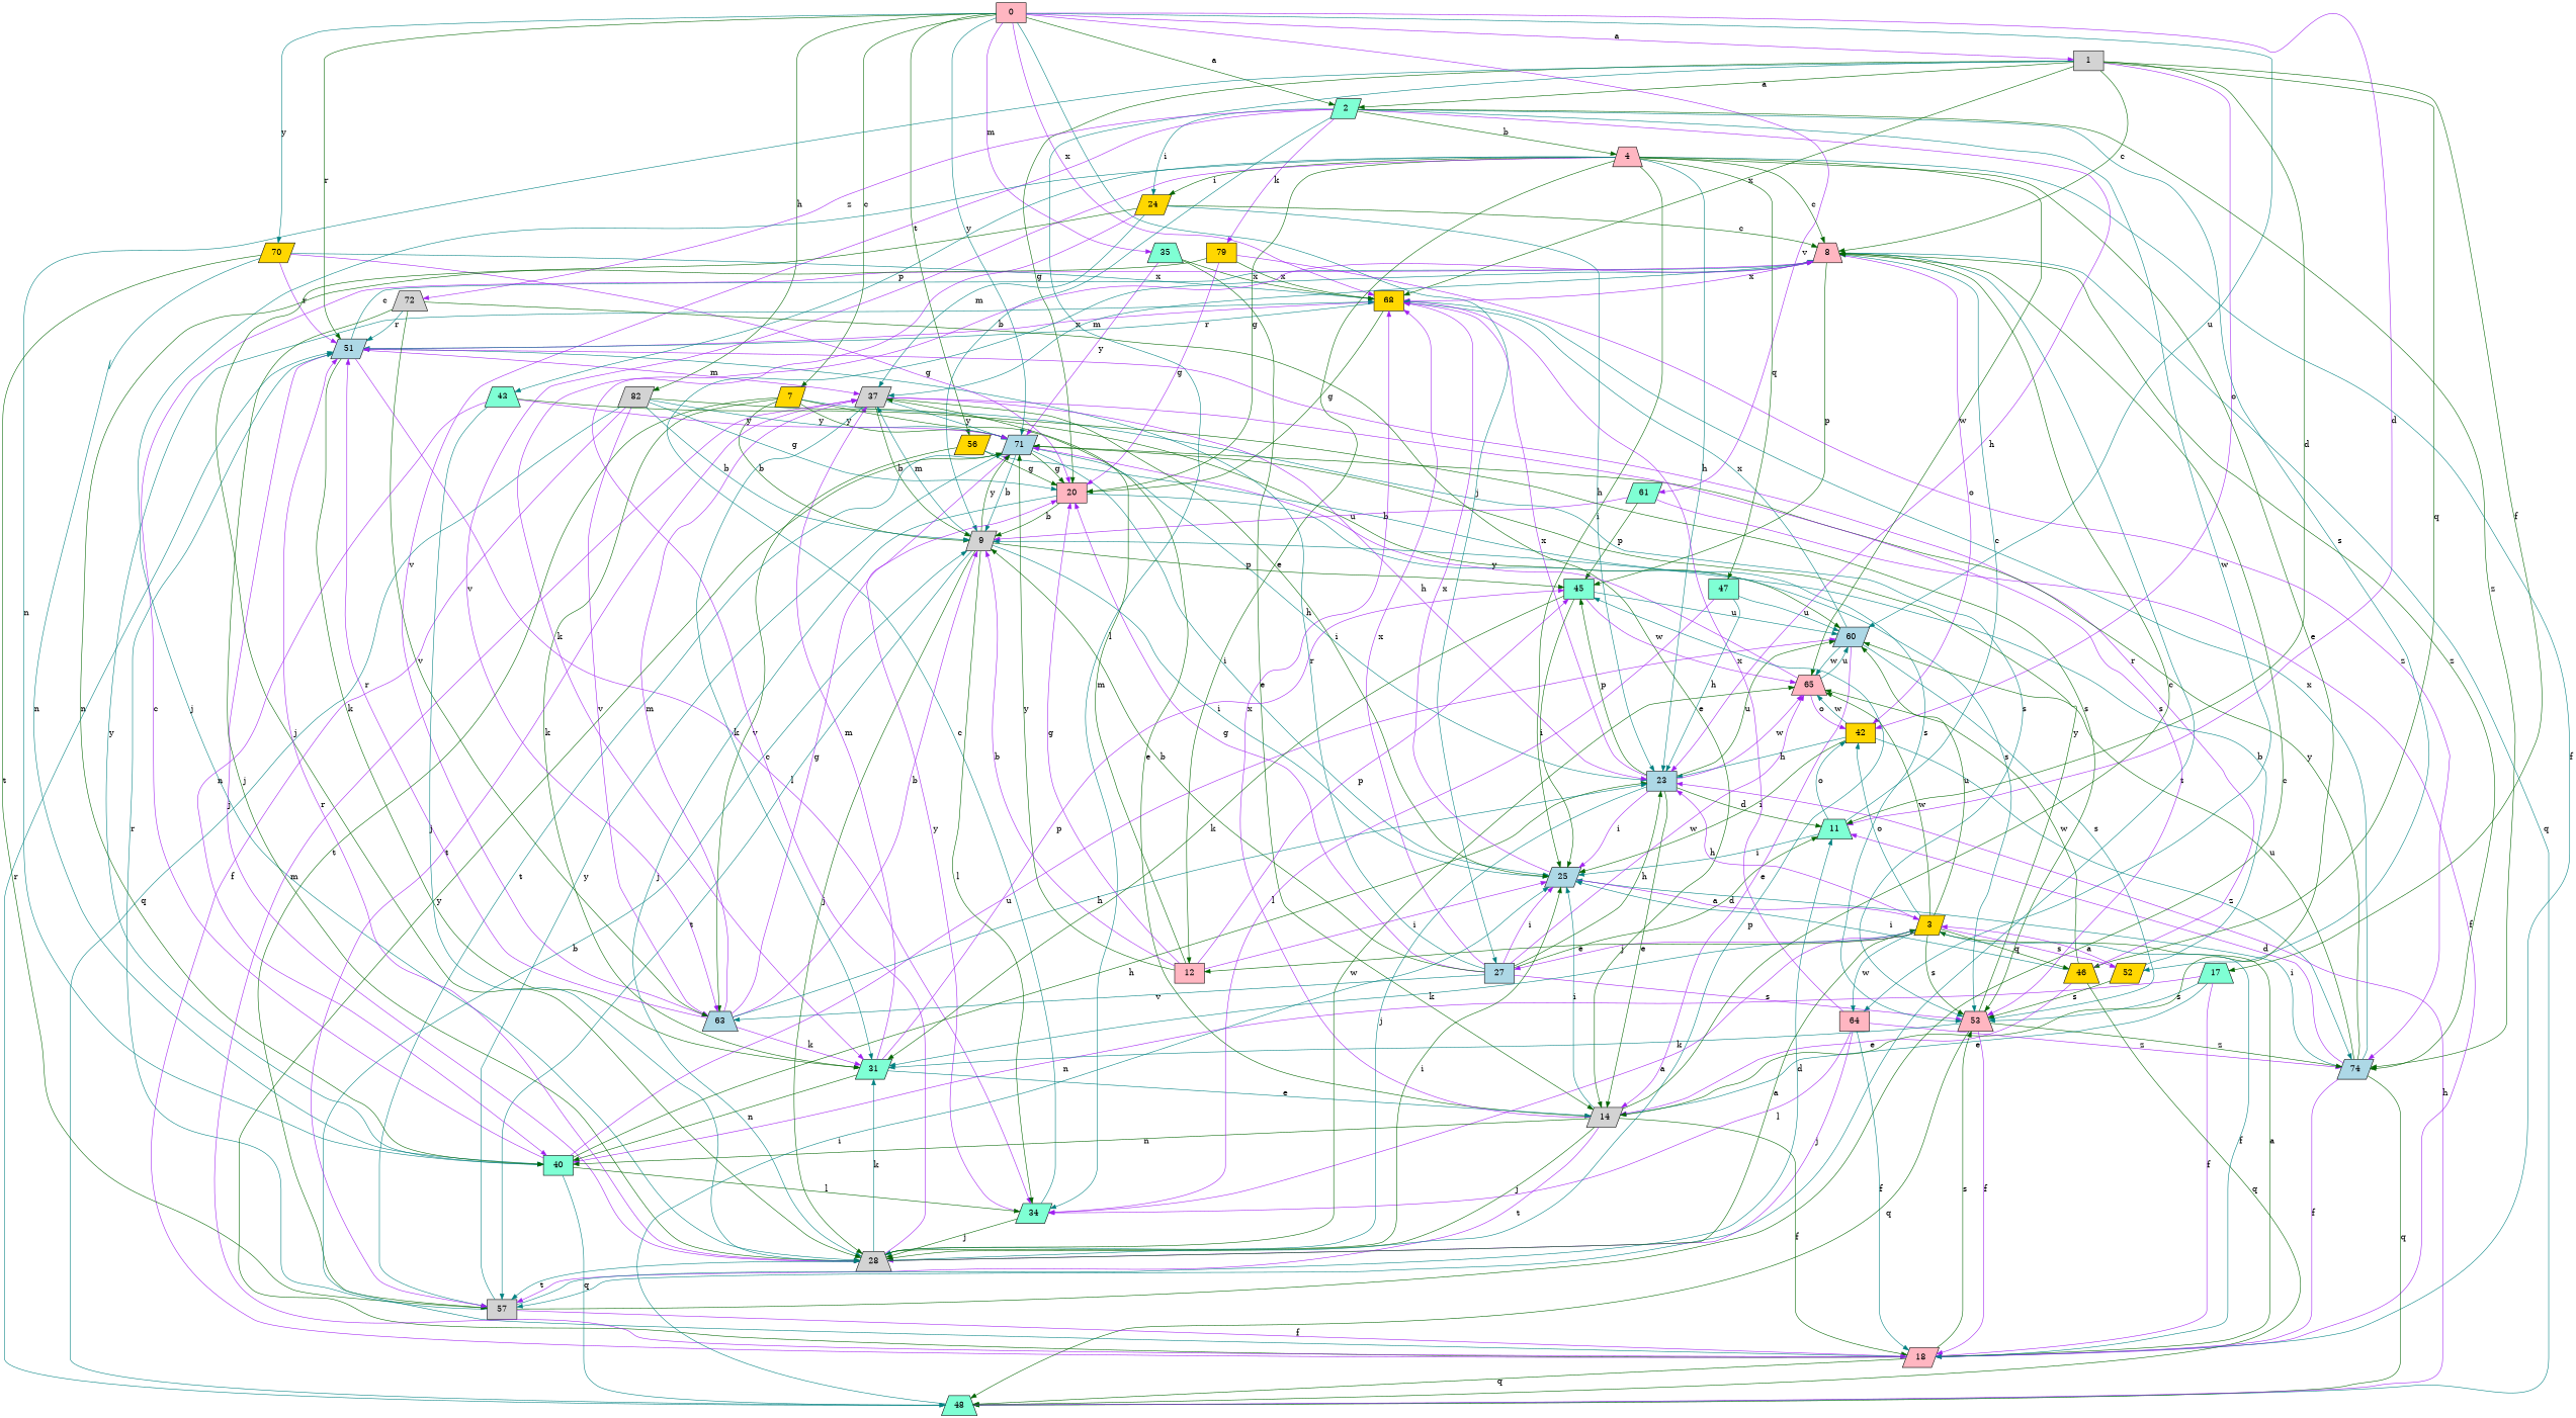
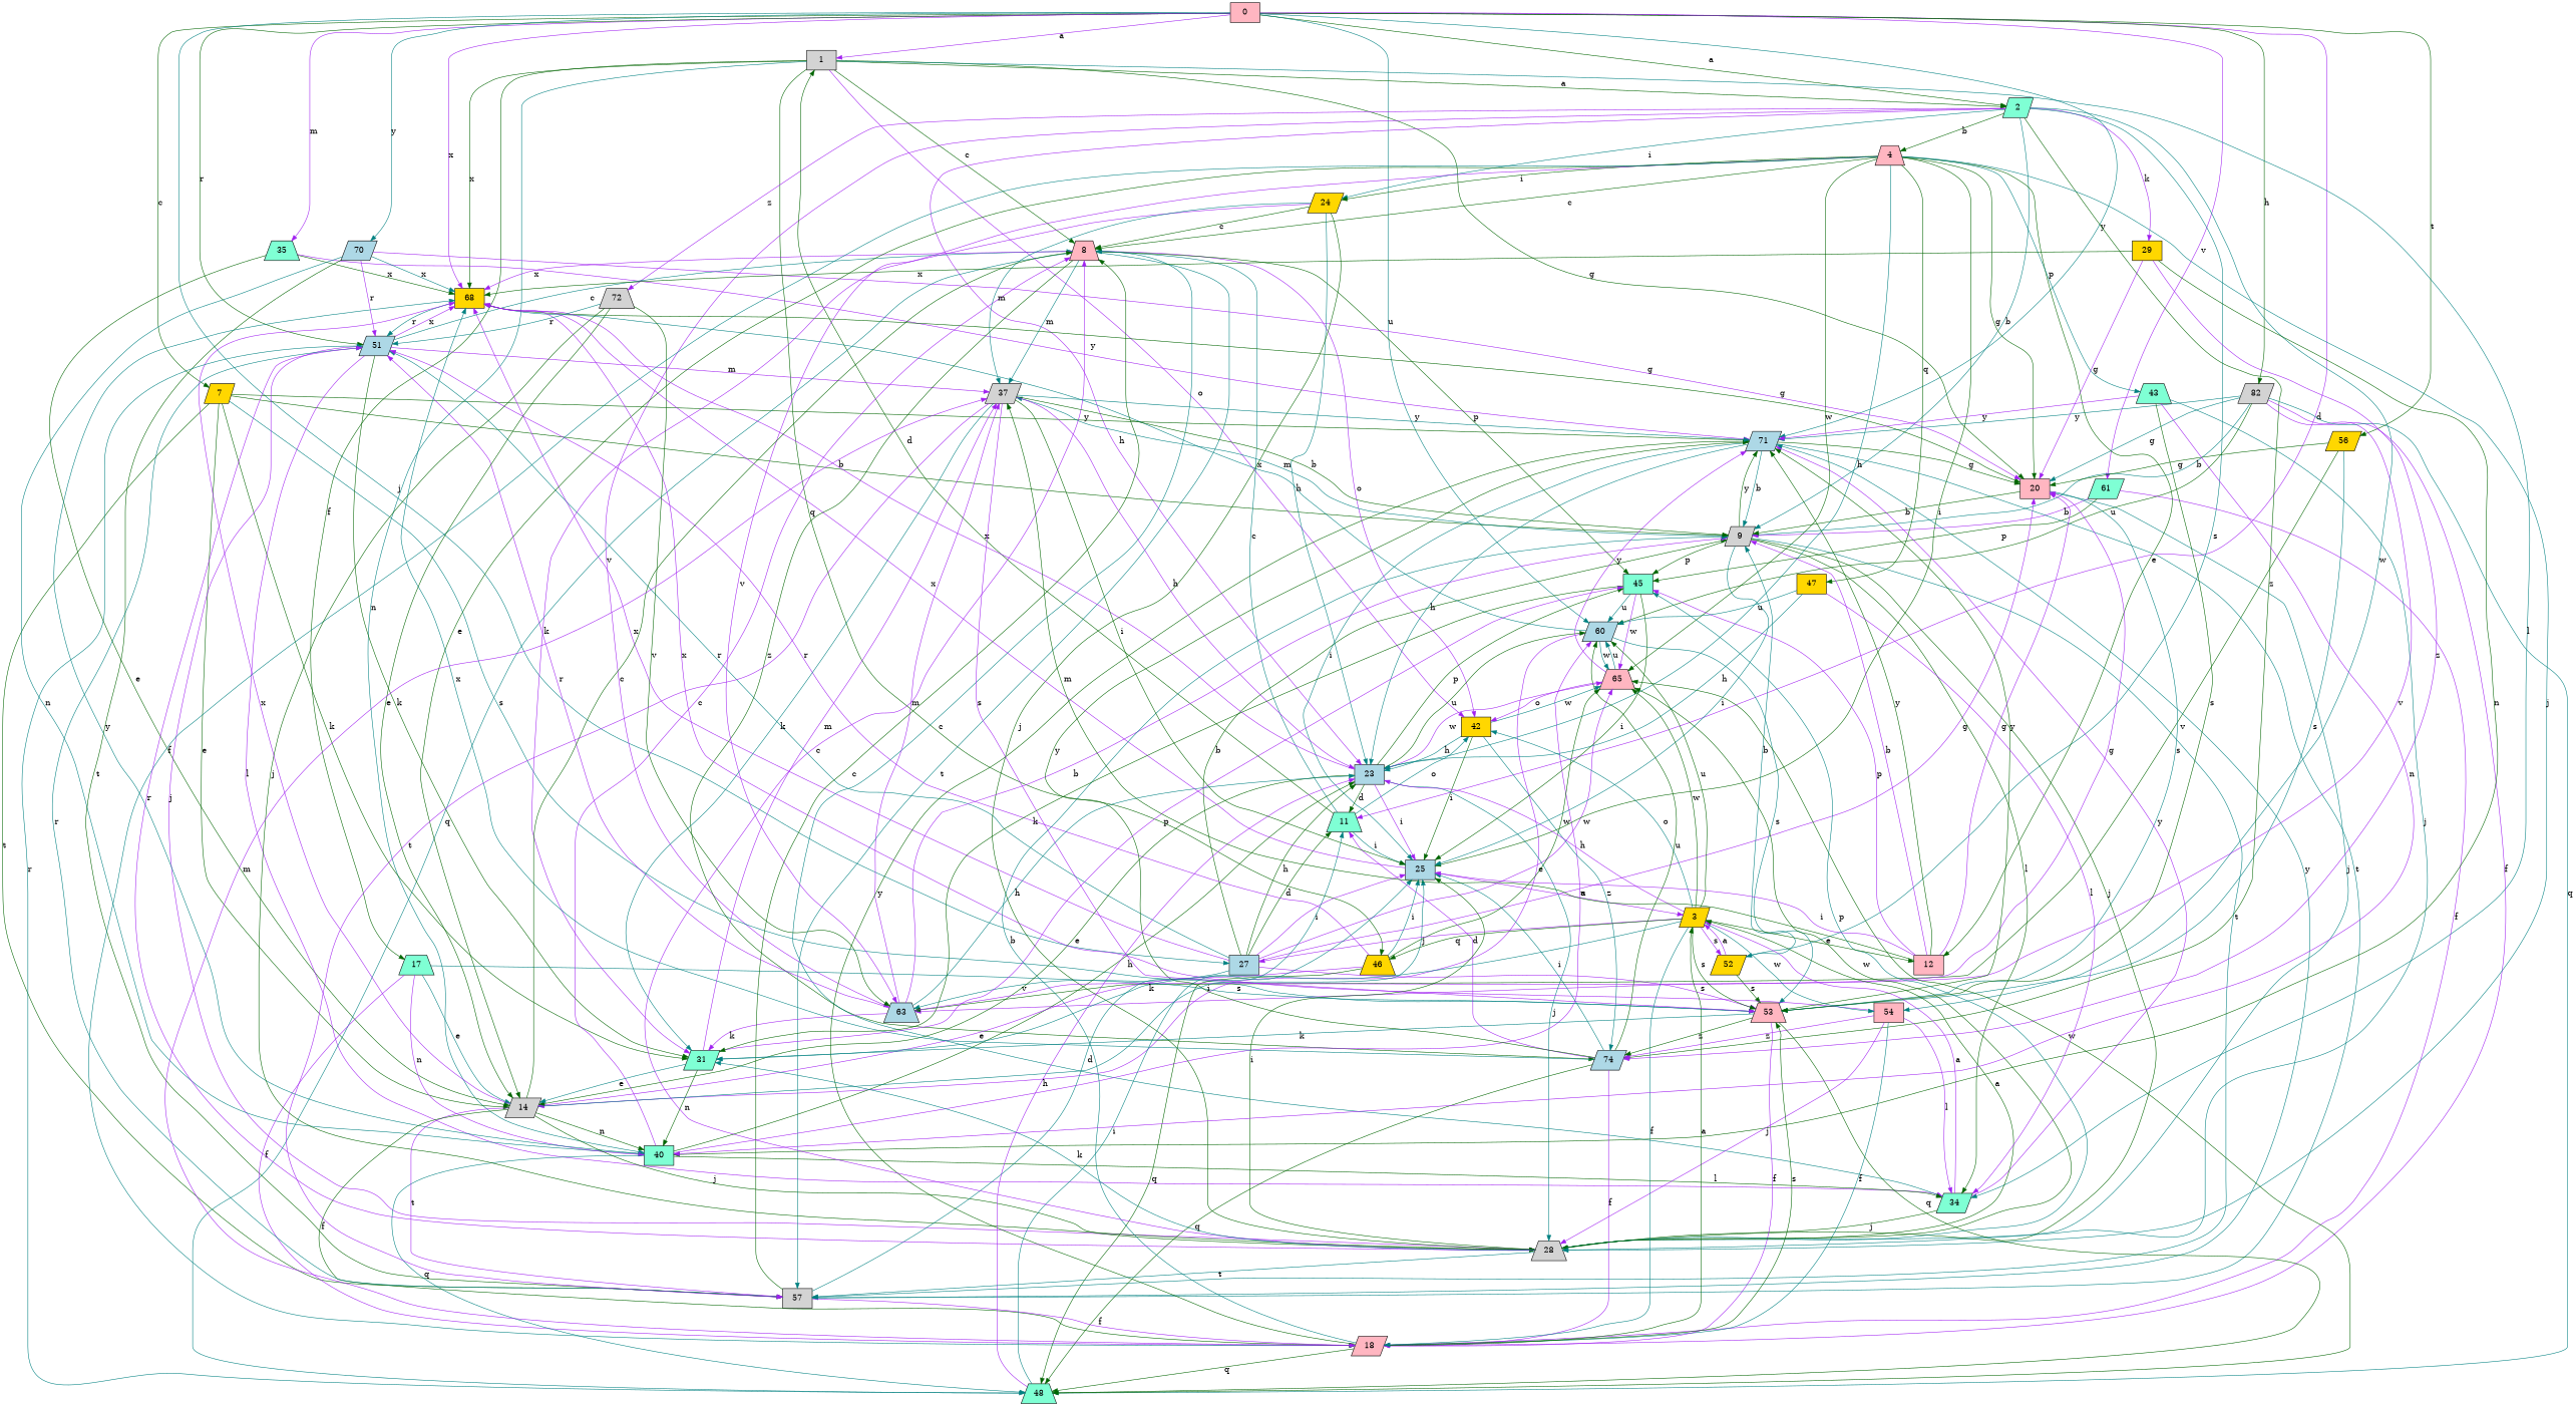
  strict digraph {
    node [fillcolor=aquamarine shape=parallelogram style=filled]
    edge [color=darkgreen]
    0 [fillcolor=lightpink shape=box]
    1 [fillcolor=lightgrey shape=box]
    2
    7 [fillcolor=gold]
    11 [shape=trapezium]
    n6 [fillcolor=lightgrey label=82]
    27 [fillcolor=lightblue shape=box]
    35 [shape=trapezium]
    51 [fillcolor=lightblue]
    56 [fillcolor=gold]
    60 [fillcolor=lightblue]
    61
    68 [fillcolor=gold shape=box]
-   70 [fillcolor=gold]
+   70 [fillcolor=lightblue]
    71 [fillcolor=lightblue]
    8 [fillcolor=lightpink shape=trapezium]
    17 [shape=trapezium]
    20 [fillcolor=lightpink shape=box]
    34
    40 [shape=box]
    42 [fillcolor=gold shape=box]
    46 [fillcolor=gold shape=trapezium]
    4 [fillcolor=lightpink shape=trapezium]
    n24 [fillcolor=lightgrey label=9]
    23 [fillcolor=lightblue shape=box]
    24 [fillcolor=gold]
-   29 [fillcolor=gold shape=box label=79]
+   29 [fillcolor=gold shape=box]
    52 [fillcolor=gold]
    63 [fillcolor=lightblue shape=trapezium]
-   64 [fillcolor=lightpink shape=box]
+   64 [fillcolor=lightpink shape=box label=54]
    72 [fillcolor=lightgrey shape=trapezium]
    74 [fillcolor=lightblue]
    31
    53 [fillcolor=lightpink shape=trapezium]
    14 [fillcolor=lightgrey]
    57 [fillcolor=lightgrey shape=box]
-   25 [fillcolor=lightblue]
+   25 [fillcolor=lightblue shape=box]
    18 [fillcolor=lightpink]
    48 [shape=trapezium]
    65 [fillcolor=lightpink shape=trapezium]
    28 [fillcolor=lightgrey shape=trapezium]
    37 [fillcolor=lightgrey]
    45 [shape=box]
    3 [fillcolor=gold]
    12 [fillcolor=lightpink shape=box]
    43 [shape=trapezium]
-   47 [shape=box]
+   47 [fillcolor=gold shape=box]
    0 -> 1 [color=purple label=a]
    0 -> 2 [label=a]
    0 -> 7 [label=c]
    0 -> 11 [color=purple label=d]
    0 -> n6 [label=h]
    0 -> 27 [color=teal label=j]
    0 -> 35 [color=purple label=m]
    0 -> 51 [label=r]
    0 -> 56 [label=t]
    0 -> 60 [color=teal label=u]
    0 -> 61 [color=purple label=v]
    0 -> 68 [color=purple label=x]
    0 -> 70 [color=teal label=y]
    0 -> 71 [color=teal label=y]
    1 -> 2 [label=a]
-   1 -> 11 [label=d]
+   11 -> 1 [label=d]
    1 -> 68 [label=x]
    1 -> 8 [label=c]
    1 -> 17 [label=f]
    1 -> 20 [label=g]
    1 -> 34 [color=teal label=l]
    1 -> 40 [color=teal label=n]
    1 -> 42 [color=purple label=o]
    1 -> 46 [label=q]
    2 -> 4 [label=b]
    2 -> n24 [color=teal label=b]
    2 -> 23 [color=purple label=h]
    2 -> 24 [color=teal label=i]
    2 -> 29 [color=purple label=k]
    2 -> 52 [color=teal label=s]
    2 -> 63 [color=purple label=v]
    2 -> 64 [color=teal label=w]
    2 -> 72 [color=purple label=z]
    2 -> 74 [label=z]
    7 -> 71 [label=y]
    7 -> n24 [label=b]
    7 -> 31 [label=k]
    7 -> 53 [color=teal label=s]
    7 -> 14 [label=e]
    7 -> 57 [label=t]
    11 -> 8 [color=teal label=c]
    11 -> 42 [color=teal label=o]
    11 -> 25 [color=teal label=i]
    n6 -> 60 [label=u]
    n6 -> 71 [color=teal label=y]
    n6 -> 20 [color=teal label=g]
    n6 -> n24 [color=teal label=b]
    n6 -> 63 [color=purple label=v]
    n6 -> 18 [color=purple label=f]
    n6 -> 48 [color=teal label=q]
    27 -> 11 [label=d]
    27 -> 51 [color=teal label=r]
    27 -> 68 [color=purple label=x]
    27 -> 20 [color=purple label=g]
    27 -> n24 [label=b]
    27 -> 23 [label=h]
    27 -> 63 [color=teal label=v]
    27 -> 53 [color=purple label=s]
    27 -> 25 [color=purple label=i]
    27 -> 65 [color=purple label=w]
    35 -> 68 [label=x]
    35 -> 71 [color=purple label=y]
    35 -> 14 [label=e]
    51 -> 68 [color=purple label=x]
    51 -> 8 [color=teal label=c]
    51 -> 34 [color=purple label=l]
    51 -> 31 [label=k]
    51 -> 28 [color=purple label=j]
    51 -> 37 [color=purple label=m]
    56 -> 20 [label=g]
    56 -> 63 [label=v]
    56 -> 53 [color=teal label=s]
    60 -> 68 [color=teal label=x]
    60 -> 53 [color=teal label=s]
    60 -> 14 [color=purple label=e]
    60 -> 65 [color=teal label=w]
    61 -> n24 [color=purple label=b]
    61 -> 18 [color=purple label=f]
    61 -> 45 [label=p]
    68 -> 51 [color=teal label=r]
    68 -> 20 [label=g]
    70 -> 51 [color=purple label=r]
    70 -> 68 [color=teal label=x]
    70 -> 20 [color=purple label=g]
    70 -> 40 [color=teal label=n]
    70 -> 57 [label=t]
    71 -> 20 [label=g]
    71 -> n24 [color=teal label=b]
    71 -> 23 [color=teal label=h]
    71 -> 57 [color=teal label=t]
    71 -> 25 [color=teal label=i]
    8 -> 68 [color=purple label=x]
    8 -> 42 [color=purple label=o]
    8 -> 74 [label=z]
    8 -> 57 [color=teal label=t]
    8 -> 48 [color=teal label=q]
    8 -> 37 [color=teal label=m]
    8 -> 45 [label=p]
    17 -> 40 [color=purple label=n]
    17 -> 53 [color=teal label=s]
    17 -> 14 [color=teal label=e]
    17 -> 18 [color=purple label=f]
    20 -> n24 [label=b]
    20 -> 53 [color=teal label=s]
    20 -> 28 [color=teal label=j]
    34 -> 71 [color=purple label=y]
    34 -> 8 [color=teal label=c]
    34 -> 28 [label=j]
    34 -> 3 [color=purple label=a]
    40 -> 60 [color=purple label=u]
    40 -> 68 [color=teal label=y]
    40 -> 8 [color=purple label=c]
    40 -> 34 [label=l]
    40 -> 23 [label=h]
    40 -> 48 [color=teal label=q]
    42 -> 23 [color=teal label=h]
    42 -> 74 [color=teal label=z]
    42 -> 25 [label=i]
    42 -> 65 [color=teal label=w]
    46 -> 51 [color=purple label=r]
    46 -> 14 [color=purple label=e]
    46 -> 25 [color=teal label=i]
    46 -> 48 [label=q]
    46 -> 65 [label=w]
    4 -> 8 [label=c]
    4 -> 20 [label=g]
    4 -> 23 [color=teal label=h]
    4 -> 24 [label=i]
    4 -> 63 [color=purple label=v]
    4 -> 14 [label=e]
    4 -> 25 [label=i]
    4 -> 18 [color=teal label=f]
    4 -> 65 [label=w]
    4 -> 28 [color=teal label=j]
    4 -> 12 [label=e]
    4 -> 43 [color=teal label=p]
    4 -> 47 [label=q]
    n24 -> 71 [label=y]
    n24 -> 34 [label=l]
    n24 -> 57 [color=teal label=t]
    n24 -> 25 [color=teal label=i]
    n24 -> 28 [label=j]
    n24 -> 37 [color=teal label=m]
    n24 -> 45 [label=p]
    23 -> 11 [label=d]
    23 -> 60 [label=u]
    23 -> 68 [color=purple label=x]
    23 -> 14 [label=e]
    23 -> 25 [color=purple label=i]
    23 -> 65 [color=purple label=w]
    23 -> 28 [color=teal label=j]
    23 -> 45 [label=p]
    24 -> 8 [label=c]
    24 -> 23 [color=teal label=h]
    24 -> 31 [color=purple label=k]
    24 -> 28 [label=j]
    24 -> 37 [color=teal label=m]
    29 -> 68 [label=x]
    29 -> 20 [color=purple label=g]
    29 -> 40 [label=n]
    29 -> 74 [color=purple label=z]
    52 -> n24 [color=teal label=b]
    52 -> 53 [label=s]
    52 -> 3 [color=purple label=a]
    63 -> 51 [color=purple label=r]
    63 -> 20 [color=purple label=g]
    63 -> n24 [color=purple label=b]
    63 -> 23 [color=teal label=h]
    63 -> 31 [color=purple label=k]
    63 -> 37 [color=purple label=m]
    64 -> 68 [color=purple label=x]
    64 -> 34 [color=purple label=l]
    64 -> 74 [color=purple label=z]
    64 -> 18 [color=teal label=f]
    64 -> 28 [color=purple label=j]
    72 -> 51 [color=teal label=r]
    72 -> 63 [label=v]
    72 -> 14 [label=e]
    72 -> 28 [label=j]
    74 -> 11 [color=purple label=d]
    74 -> 60 [label=u]
    74 -> 68 [color=teal label=x]
    74 -> 71 [label=y]
    74 -> 25 [color=teal label=i]
    74 -> 18 [color=purple label=f]
    74 -> 48 [label=q]
    31 -> 40 [label=n]
    31 -> 14 [color=teal label=e]
    31 -> 37 [color=purple label=m]
    31 -> 45 [color=purple label=p]
    53 -> 71 [label=y]
    53 -> 74 [label=z]
    53 -> 31 [color=teal label=k]
    53 -> 18 [color=purple label=f]
    53 -> 48 [label=q]
    14 -> 68 [color=purple label=x]
    14 -> 8 [label=c]
    14 -> 40 [label=n]
    14 -> 57 [color=purple label=t]
    14 -> 25 [color=teal label=i]
    14 -> 18 [label=f]
    14 -> 28 [label=j]
    57 -> 11 [color=teal label=d]
    57 -> 51 [color=teal label=r]
    57 -> 71 [color=teal label=y]
    57 -> 8 [label=c]
    57 -> 18 [color=purple label=f]
    25 -> 68 [color=purple label=x]
    25 -> 3 [color=purple label=a]
    18 -> 71 [label=y]
    18 -> n24 [color=teal label=b]
    18 -> 53 [label=s]
    18 -> 48 [label=q]
    18 -> 37 [color=purple label=m]
    18 -> 3 [label=a]
    48 -> 51 [color=teal label=r]
    48 -> 23 [color=purple label=h]
    48 -> 25 [color=teal label=i]
+   48 -> 65 [label=w]
    65 -> 60 [color=teal label=u]
    65 -> 71 [color=purple label=y]
    65 -> 42 [color=purple label=o]
    28 -> 51 [color=purple label=r]
    28 -> 8 [color=purple label=c]
    28 -> 31 [color=teal label=k]
    28 -> 57 [color=teal label=t]
    28 -> 25 [label=i]
    28 -> 65 [label=w]
    28 -> 45 [color=teal label=p]
    28 -> 3 [label=a]
    37 -> 71 [color=teal label=y]
    37 -> n24 [label=b]
    37 -> 23 [color=purple label=h]
    37 -> 31 [color=teal label=k]
    37 -> 53 [color=purple label=s]
    37 -> 57 [color=purple label=t]
    37 -> 25 [label=i]
    45 -> 60 [color=teal label=u]
    45 -> 31 [label=k]
    45 -> 25 [label=i]
    45 -> 65 [color=purple label=w]
    3 -> 27 [color=purple label=j]
    3 -> 60 [label=u]
    3 -> 42 [color=teal label=o]
    3 -> 46 [label=q]
    3 -> 23 [color=purple label=h]
    3 -> 52 [color=purple label=s]
    3 -> 64 [color=teal label=w]
    3 -> 31 [color=teal label=k]
    3 -> 53 [label=s]
    3 -> 18 [color=teal label=f]
    3 -> 65 [label=w]
    3 -> 12 [label=e]
    12 -> 71 [label=y]
    12 -> 20 [color=purple label=g]
    12 -> n24 [color=purple label=b]
    12 -> 25 [color=purple label=i]
    12 -> 37 [label=m]
    12 -> 45 [color=purple label=p]
    43 -> 71 [color=purple label=y]
    43 -> 40 [color=purple label=n]
    43 -> 53 [label=s]
    43 -> 28 [color=teal label=j]
    47 -> 60 [color=teal label=u]
    47 -> 34 [color=purple label=l]
    47 -> 23 [color=teal label=h]
  }
